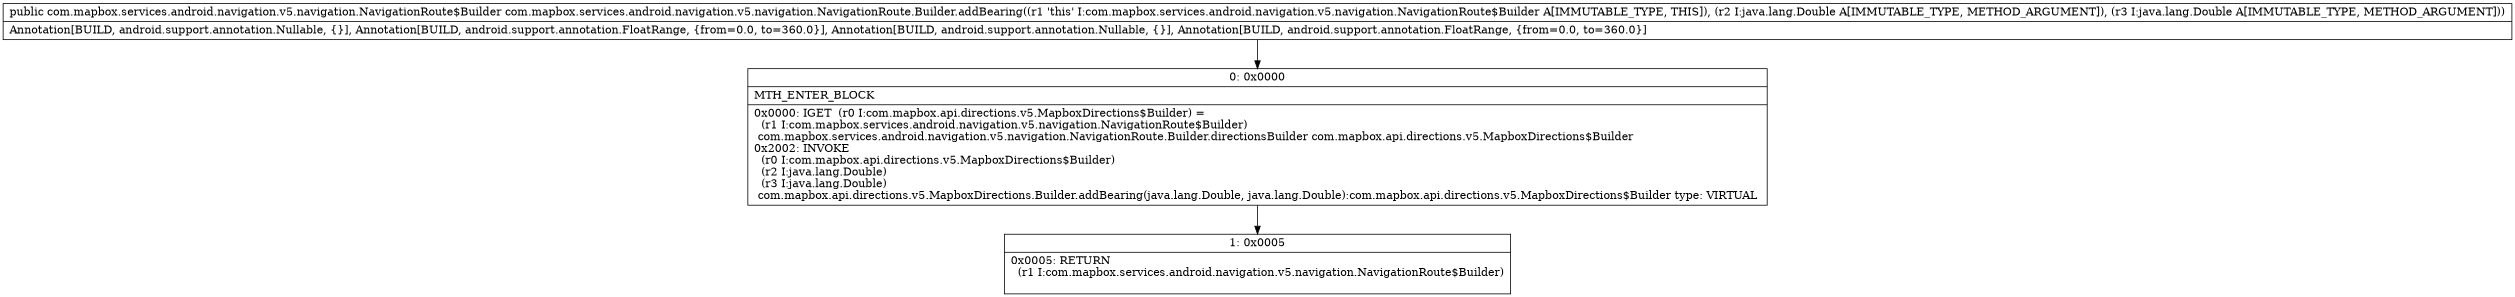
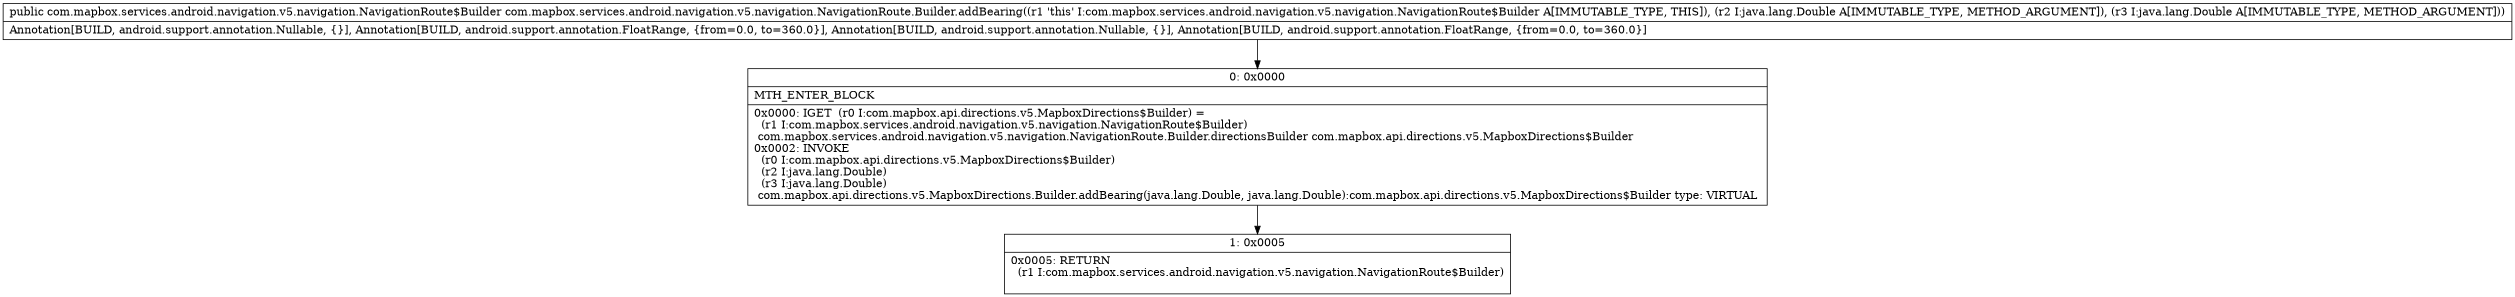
  digraph {
    node [shape=record]
-   n1 [label="{0\:\ 0x0000|MTH_ENTER_BLOCK\l|0x0000: IGET  (r0 I:com.mapbox.api.directions.v5.MapboxDirections$Builder) = \l  (r1 I:com.mapbox.services.android.navigation.v5.navigation.NavigationRoute$Builder)\l com.mapbox.services.android.navigation.v5.navigation.NavigationRoute.Builder.directionsBuilder com.mapbox.api.directions.v5.MapboxDirections$Builder \l0x2002: INVOKE  \l  (r0 I:com.mapbox.api.directions.v5.MapboxDirections$Builder)\l  (r2 I:java.lang.Double)\l  (r3 I:java.lang.Double)\l com.mapbox.api.directions.v5.MapboxDirections.Builder.addBearing(java.lang.Double, java.lang.Double):com.mapbox.api.directions.v5.MapboxDirections$Builder type: VIRTUAL \l}"]
+   n1 [label="{0\:\ 0x0000|MTH_ENTER_BLOCK\l|0x0000: IGET  (r0 I:com.mapbox.api.directions.v5.MapboxDirections$Builder) = \l  (r1 I:com.mapbox.services.android.navigation.v5.navigation.NavigationRoute$Builder)\l com.mapbox.services.android.navigation.v5.navigation.NavigationRoute.Builder.directionsBuilder com.mapbox.api.directions.v5.MapboxDirections$Builder \l0x0002: INVOKE  \l  (r0 I:com.mapbox.api.directions.v5.MapboxDirections$Builder)\l  (r2 I:java.lang.Double)\l  (r3 I:java.lang.Double)\l com.mapbox.api.directions.v5.MapboxDirections.Builder.addBearing(java.lang.Double, java.lang.Double):com.mapbox.api.directions.v5.MapboxDirections$Builder type: VIRTUAL \l}"]
    n2 [label="{1\:\ 0x0005|0x0005: RETURN  \l  (r1 I:com.mapbox.services.android.navigation.v5.navigation.NavigationRoute$Builder)\l \l}"]
    n3 [label="{public com.mapbox.services.android.navigation.v5.navigation.NavigationRoute$Builder com.mapbox.services.android.navigation.v5.navigation.NavigationRoute.Builder.addBearing((r1 'this' I:com.mapbox.services.android.navigation.v5.navigation.NavigationRoute$Builder A[IMMUTABLE_TYPE, THIS]), (r2 I:java.lang.Double A[IMMUTABLE_TYPE, METHOD_ARGUMENT]), (r3 I:java.lang.Double A[IMMUTABLE_TYPE, METHOD_ARGUMENT]))  | Annotation[BUILD, android.support.annotation.Nullable, \{\}], Annotation[BUILD, android.support.annotation.FloatRange, \{from=0.0, to=360.0\}], Annotation[BUILD, android.support.annotation.Nullable, \{\}], Annotation[BUILD, android.support.annotation.FloatRange, \{from=0.0, to=360.0\}]\l}"]
    n1 -> n2
    n3 -> n1
  }
